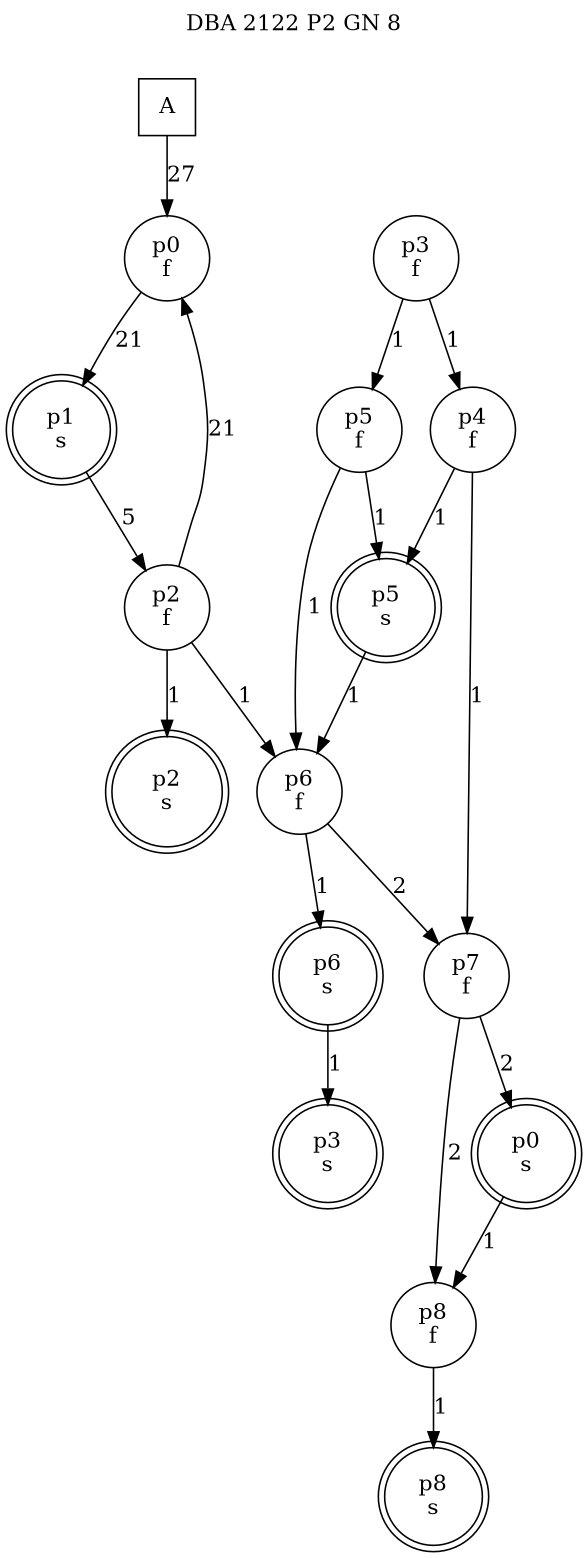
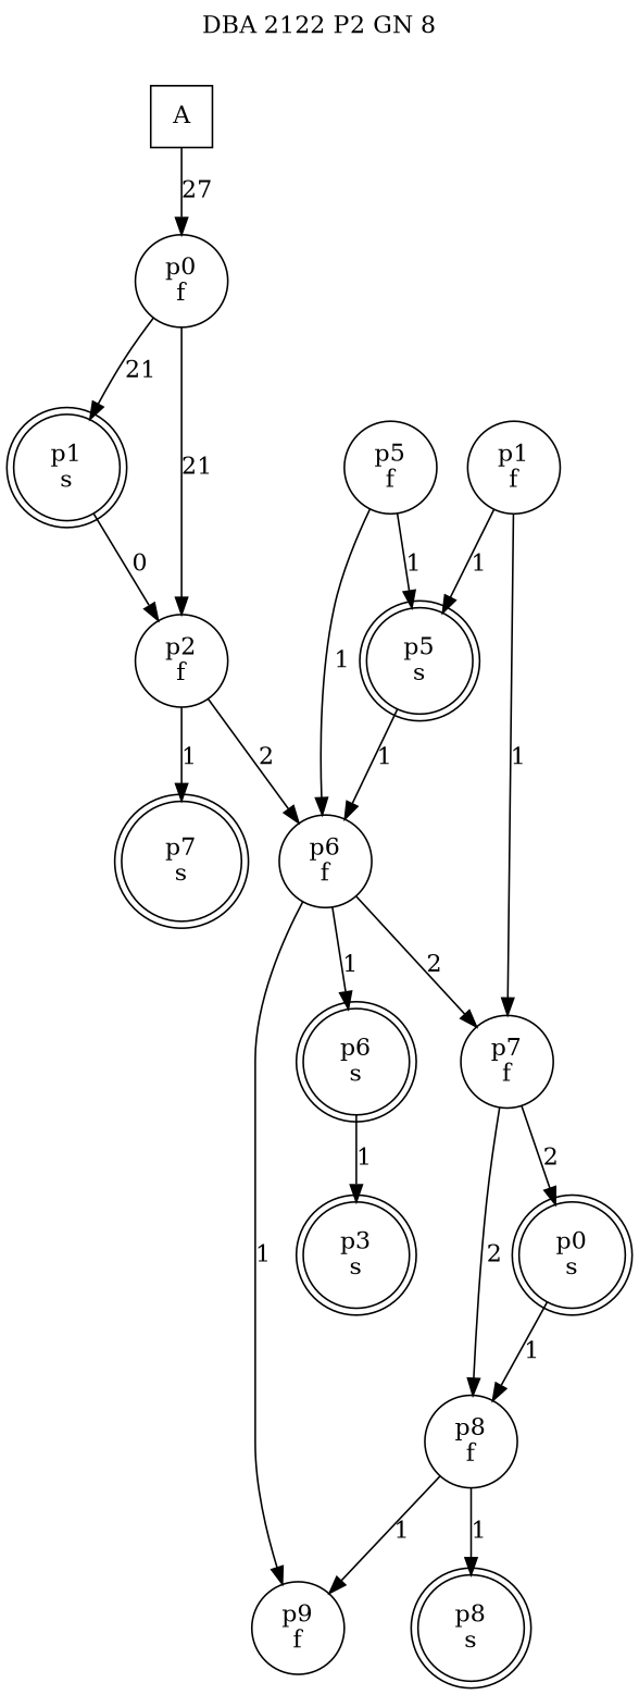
  digraph {
    label=" DBA 2122 P2 GN 8 "
    labelloc=tl
    rankdir=TB
    node [shape=circle]
    n1 [label=A shape=square]
    n2 [label="p0\nf"]
    n3 [label="p1\ns" shape=doublecircle]
    n4 [label="p2\nf"]
    n5 [label="p6\nf"]
-   n6 [label="p2\ns" shape=doublecircle]
-   n8 [label="p3\nf"]
+   n6 [label="p7\ns" shape=doublecircle]
+   n7 [label="p9\nf"]
    n9 [label="p5\nf"]
-   n10 [label="p4\nf"]
+   n10 [label="p1\nf"]
    n11 [label="p6\ns" shape=doublecircle]
    n12 [label="p7\nf"]
    n13 [label="p5\ns" shape=doublecircle]
    n14 [label="p3\ns" shape=doublecircle]
    n15 [label="p8\nf"]
    n16 [label="p0\ns" shape=doublecircle]
    n17 [label="p8\ns" shape=doublecircle]
    n1 -> n2 [label=27]
    n2 -> n3 [label=21]
-   n4 -> n2 [label=21]
-   n3 -> n4 [label=5]
-   n4 -> n5 [label=1]
+   n2 -> n4 [label=21]
+   n3 -> n4 [label=0]
+   n4 -> n5 [label=2]
    n4 -> n6 [label=1]
+   n5 -> n7 [label=1]
    n5 -> n11 [label=1]
    n5 -> n12 [label=2]
-   n8 -> n9 [label=1]
-   n8 -> n10 [label=1]
    n9 -> n5 [label=1]
    n9 -> n13 [label=1]
    n10 -> n12 [label=1]
    n10 -> n13 [label=1]
    n11 -> n14 [label=1]
    n12 -> n15 [label=2]
    n12 -> n16 [label=2]
    n13 -> n5 [label=1]
+   n15 -> n7 [label=1]
    n15 -> n17 [label=1]
    n16 -> n15 [label=1]
  }
